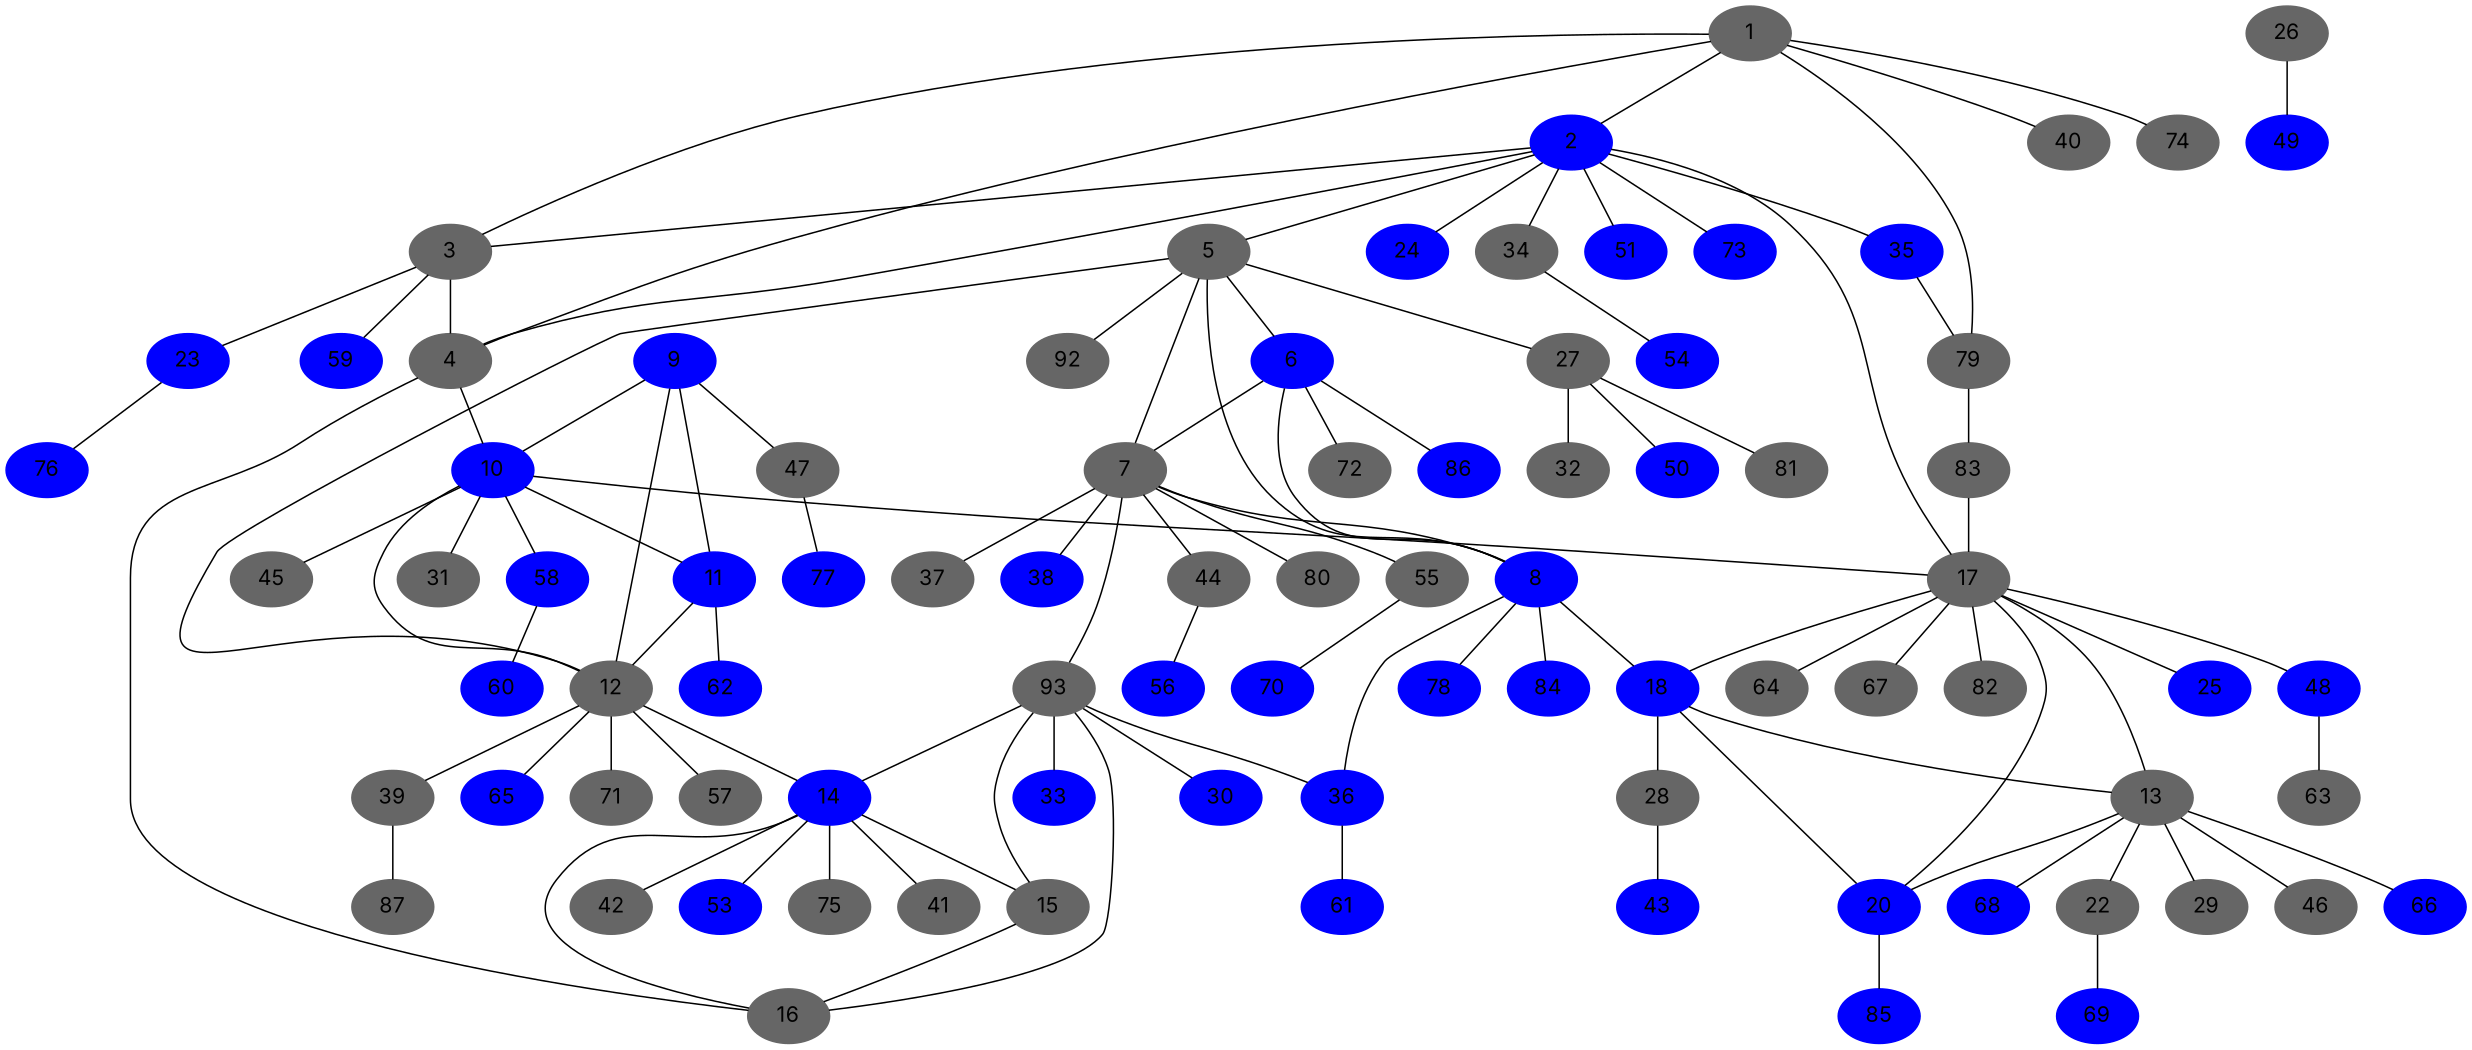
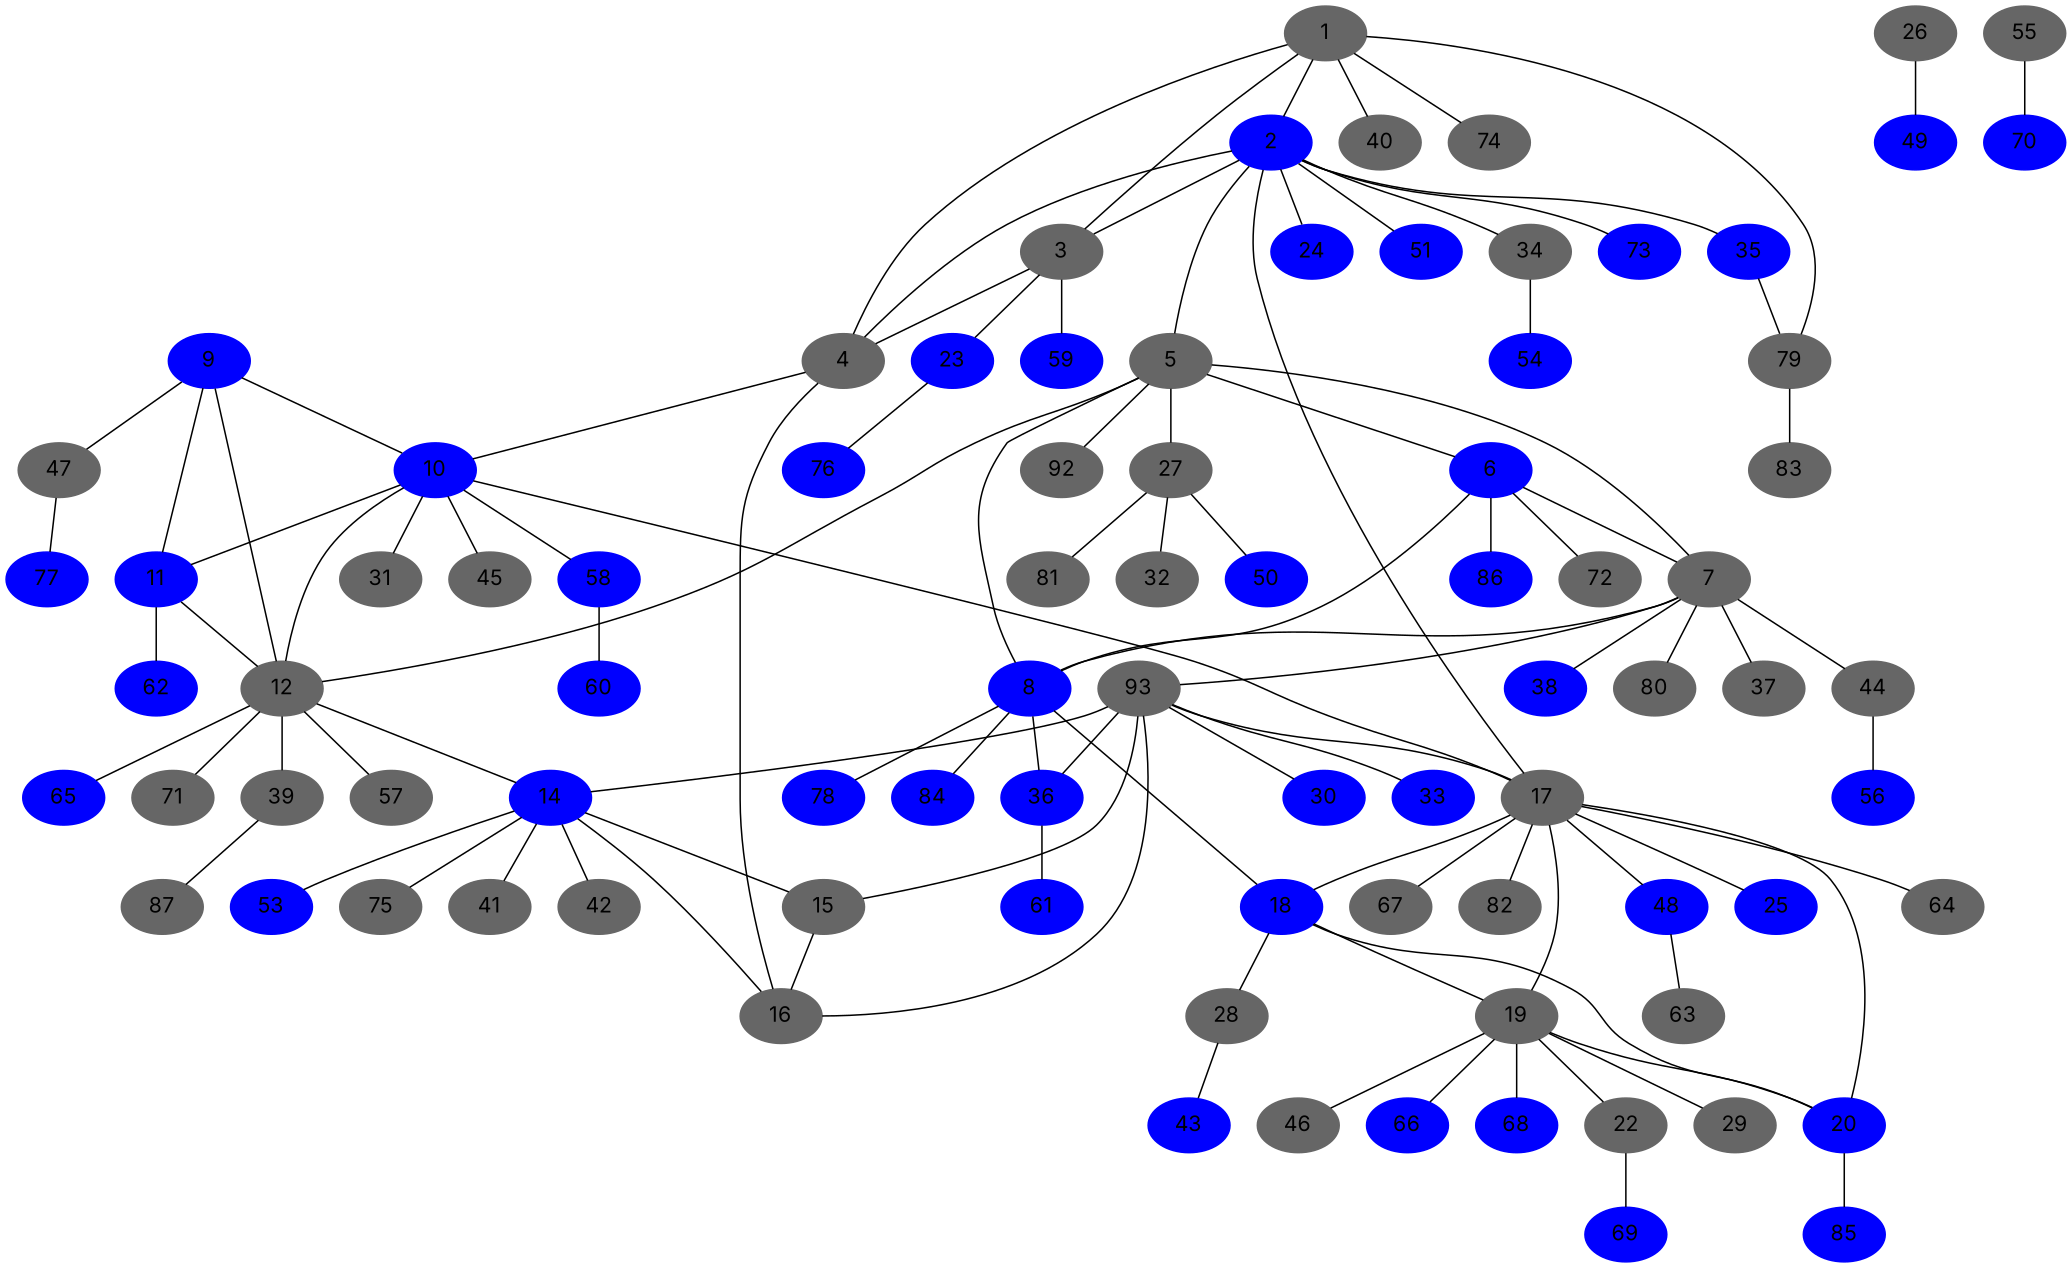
  graph {
    fontname=Inter
    node [color=gray40 fontname=Inter style=filled]
    edge [fontname=Inter]
    2 [color=blue]
    1
    3
    4
    40
    74
    79
    5
    17
    24 [color=blue]
    34
    35 [color=blue]
    51 [color=blue]
    73 [color=blue]
    23 [color=blue]
    59 [color=blue]
    10 [color=blue]
    16
    49 [color=blue]
    26
    6 [color=blue]
    7
    8 [color=blue]
    12
    27
    n26 [label=92]
    18 [color=blue]
-   19 [label=13]
+   19
    20 [color=blue]
    25 [color=blue]
    48 [color=blue]
    64
    67
    82
    54 [color=blue]
    76 [color=blue]
    11 [color=blue]
    31
    45
    58 [color=blue]
    72
    86 [color=blue]
    n43 [label=93]
    37
    38 [color=blue]
    44
    55
    80
    36 [color=blue]
    78 [color=blue]
    84 [color=blue]
    14 [color=blue]
    39
    57
    65 [color=blue]
    71
    32
    50 [color=blue]
    81
    15
    30 [color=blue]
    33 [color=blue]
    56 [color=blue]
    70 [color=blue]
    28
    61 [color=blue]
    9 [color=blue]
    47
    62 [color=blue]
    77 [color=blue]
    60 [color=blue]
    41
    42
    53 [color=blue]
    75
    87
    22
    29
    46
    66 [color=blue]
    68 [color=blue]
    85 [color=blue]
    63
    43 [color=blue]
    69 [color=blue]
    83
    2 -- 3
    2 -- 4
    2 -- 5
    2 -- 17
    2 -- 24
    2 -- 34
    2 -- 35
    2 -- 51
    2 -- 73
    1 -- 2
    1 -- 3
    1 -- 4
    1 -- 40
    1 -- 74
    1 -- 79
    3 -- 4
    3 -- 23
    3 -- 59
    4 -- 10
    4 -- 16
    79 -- 83
    5 -- 6
    5 -- 7
    5 -- 8
    5 -- 12
    5 -- 27
    5 -- n26
    17 -- 18
    17 -- 19
    17 -- 20
    17 -- 25
    17 -- 48
    17 -- 64
    17 -- 67
    17 -- 82
    34 -- 54
    35 -- 79
    23 -- 76
    10 -- 17
    10 -- 12
    10 -- 11
    10 -- 31
    10 -- 45
    10 -- 58
    26 -- 49
    6 -- 7
    6 -- 8
    6 -- 72
    6 -- 86
    7 -- 8
    7 -- n43
    7 -- 37
    7 -- 38
    7 -- 44
-   7 -- 55
    7 -- 80
    8 -- 18
    8 -- 36
    8 -- 78
    8 -- 84
    12 -- 14
    12 -- 39
    12 -- 57
    12 -- 65
    12 -- 71
    27 -- 32
    27 -- 50
    27 -- 81
    18 -- 19
    18 -- 20
    18 -- 28
    19 -- 20
    19 -- 22
    19 -- 29
    19 -- 46
    19 -- 66
    19 -- 68
    20 -- 85
    48 -- 63
    11 -- 12
    11 -- 62
    58 -- 60
-   83 -- 17
+   n43 -- 17
    n43 -- 16
    n43 -- 36
    n43 -- 14
    n43 -- 15
    n43 -- 30
    n43 -- 33
    44 -- 56
    55 -- 70
    36 -- 61
    14 -- 16
    14 -- 15
    14 -- 41
    14 -- 42
    14 -- 53
    14 -- 75
    39 -- 87
    15 -- 16
    28 -- 43
    9 -- 10
    9 -- 12
    9 -- 11
    9 -- 47
    47 -- 77
    22 -- 69
  }
